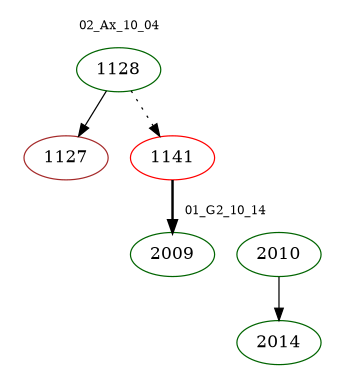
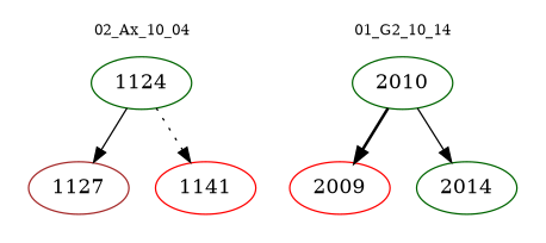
  digraph {
    node [color=darkgreen]
    edge [color=black style=solid]
-   n1 [label=1128]
+   n1 [label=1124]
    n2 [color=brown label=1127]
    n3 [color=red label=1141]
    n4 [label=2010]
-   n5 [label=2009]
+   n5 [color=red label=2009]
    n6 [label=2014]
    subgraph cluster_1 {
      color=white
      fontsize=10
      label="02_Ax_10_04"
      n1
      n2
      n3
    }
    subgraph cluster_2 {
      color=white
      fontsize=10
      label="01_G2_10_14"
      n4
      n5
      n6
    }
    n1 -> n2
    n1 -> n3 [style=dotted]
-   n3 -> n5 [style=bold]
+   n4 -> n5 [style=bold]
    n4 -> n6
  }
